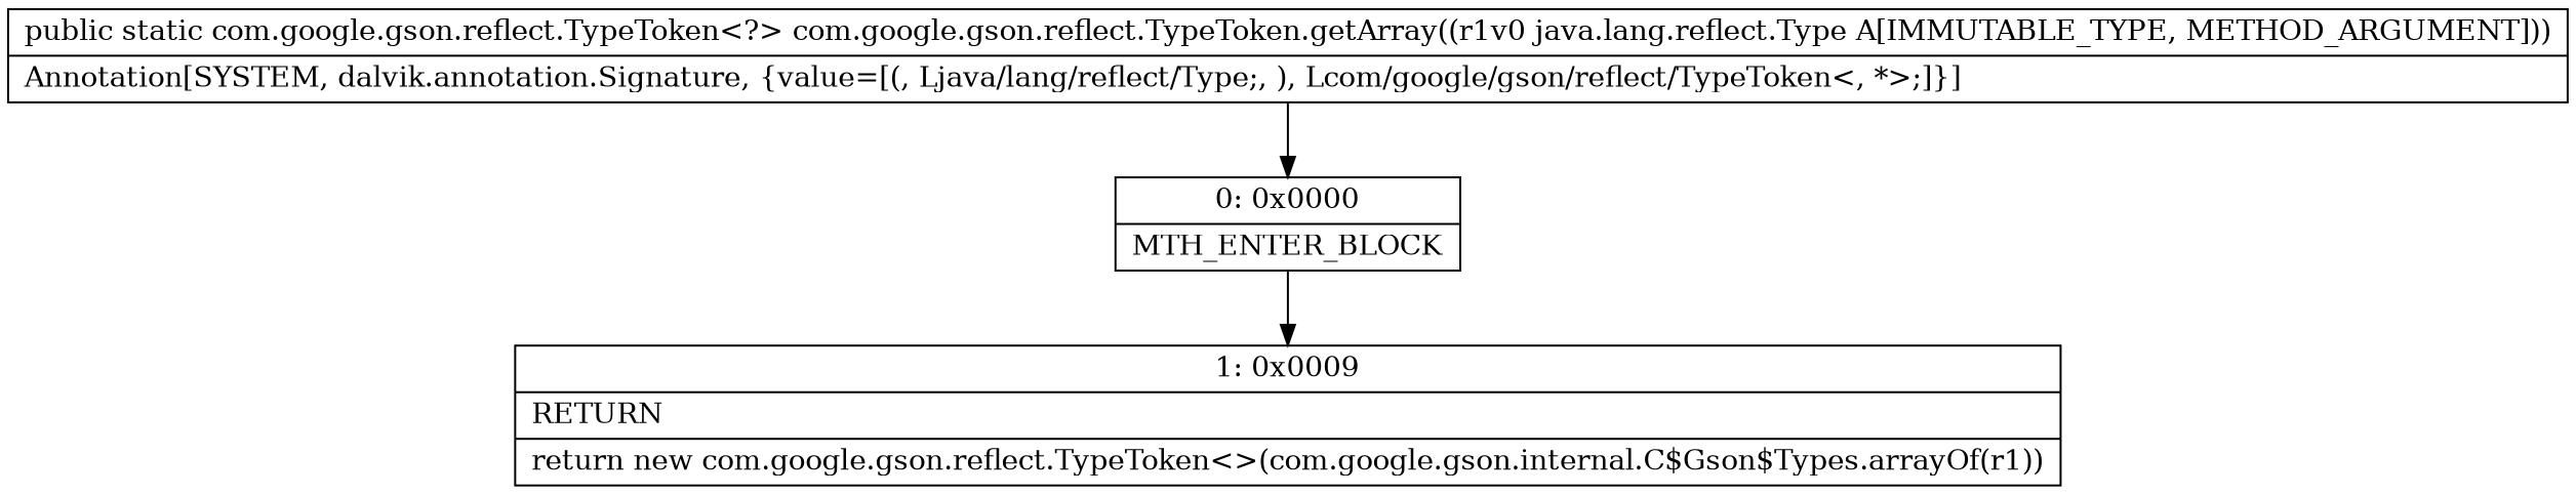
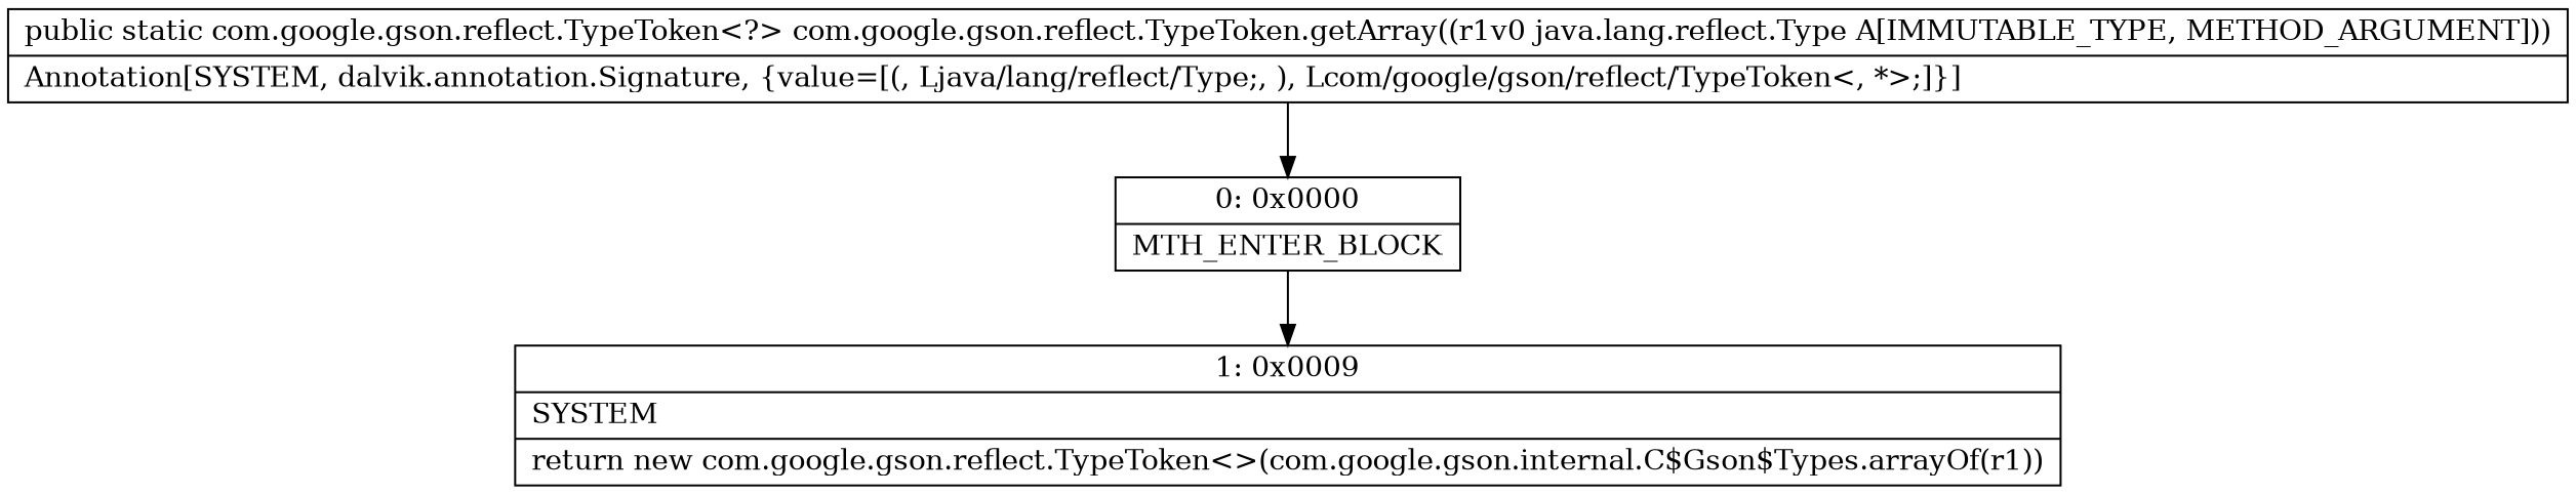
  digraph {
    node [shape=record]
    n1 [label="{0\:\ 0x0000|MTH_ENTER_BLOCK\l}"]
-   n2 [label="{1\:\ 0x0009|RETURN\l|return new com.google.gson.reflect.TypeToken\<\>(com.google.gson.internal.C$Gson$Types.arrayOf(r1))\l}"]
+   n2 [label="{1\:\ 0x0009|SYSTEM\l|return new com.google.gson.reflect.TypeToken\<\>(com.google.gson.internal.C$Gson$Types.arrayOf(r1))\l}"]
    n3 [label="{public static com.google.gson.reflect.TypeToken\<?\> com.google.gson.reflect.TypeToken.getArray((r1v0 java.lang.reflect.Type A[IMMUTABLE_TYPE, METHOD_ARGUMENT]))  | Annotation[SYSTEM, dalvik.annotation.Signature, \{value=[(, Ljava\/lang\/reflect\/Type;, ), Lcom\/google\/gson\/reflect\/TypeToken\<, *\>;]\}]\l}"]
    n1 -> n2
    n3 -> n1
  }
